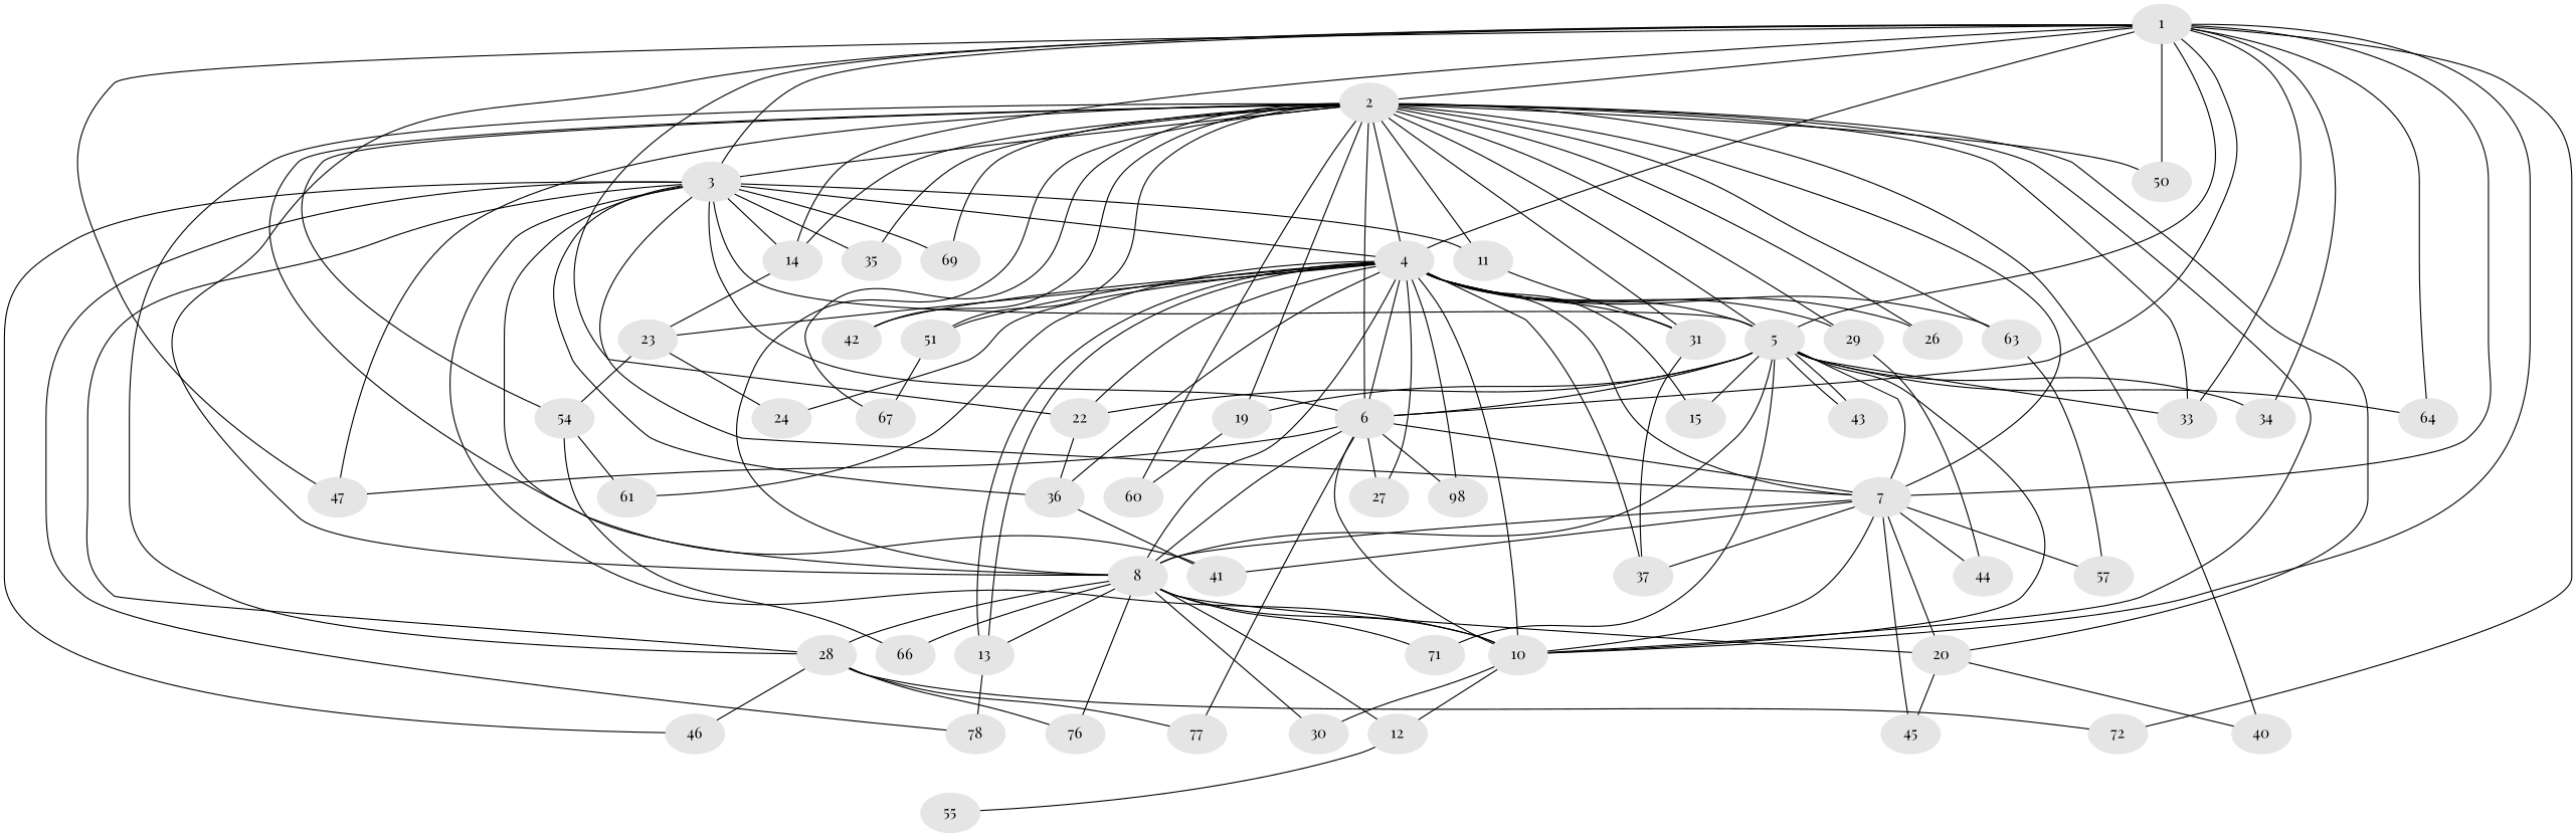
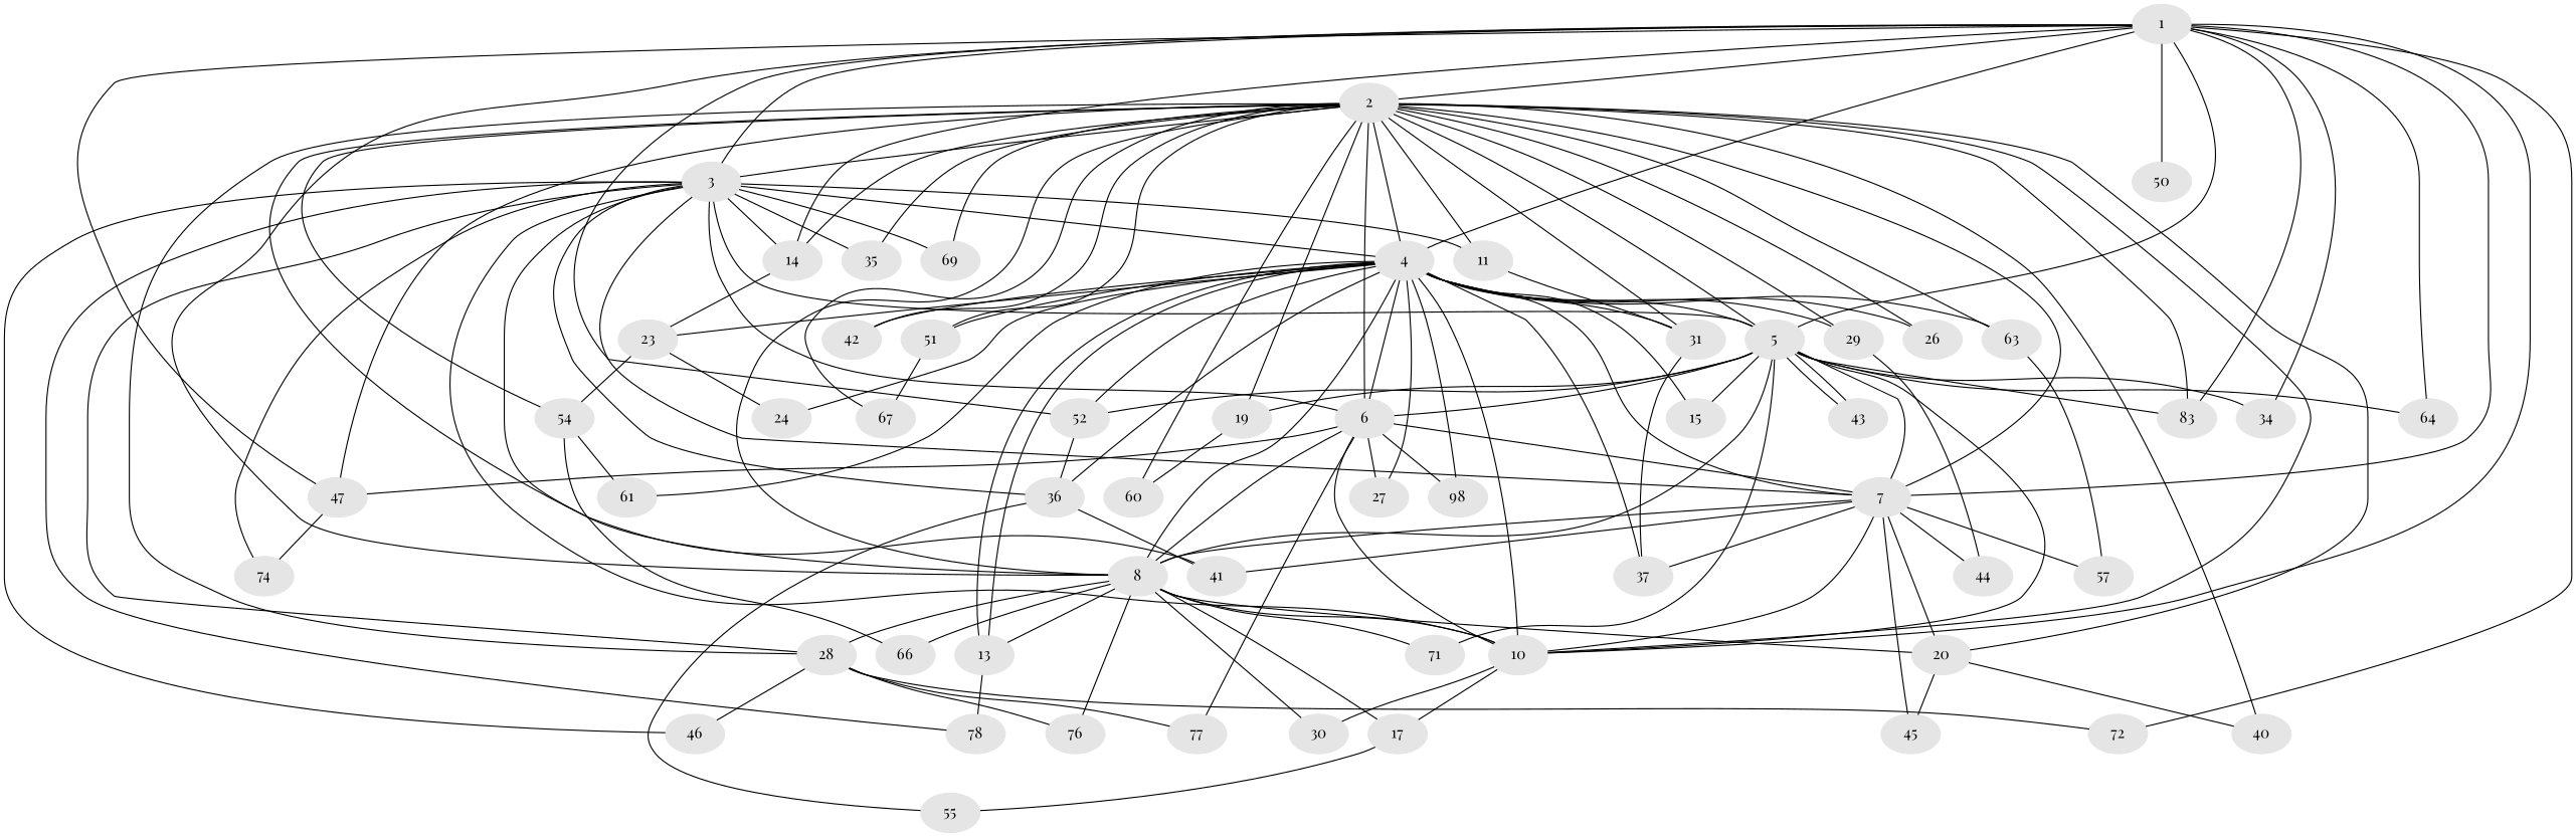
  graph {
    fontname="Playfair Display"
    node [color=gray90 fontname="Playfair Display" style=filled]
    edge [fontname="Playfair Display"]
    1 [super="+18"]
    2 [super="+65"]
    3 [super="+32"]
    4 [super="+9"]
    5 [super="+58"]
    6 [super="+59"]
    7 [super="+16"]
    8 [super="+21"]
    10 [super="+25"]
    14 [super="+52"]
-   22 [super="+56"]
-   33 [super="+39"]
+   22 [super="+56" label=52]
+   33 [super="+39" label=83]
    34
    47 [super="+49"]
    50
    64
    72
    11
    19
    20 [super="+38"]
    26
    28 [super="+68"]
    29
    31 [super="+62"]
    35
    40
    41 [super="+53"]
    42
    51
    54
    60
    63
    67
    69
    36 [super="+70"]
    46
+   74
    n38 [label=78]
    13 [super="+17"]
    15
    23
    24
    27
    37 [super="+73"]
    n45 [label=98]
    61
    43
    71
    77
    57
    44
    45
    66
-   12
+   12 [label=17]
    30
    76
    55
    1 -- 2
    1 -- 3
    1 -- 4 [weight=2]
    1 -- 5
-   1 -- 6
    1 -- 7
    1 -- 8
    1 -- 10
    1 -- 14
    1 -- 22
    1 -- 33
    1 -- 34
    1 -- 47
    1 -- 50
    1 -- 64
    1 -- 72
    2 -- 3
    2 -- 4 [weight=2]
    2 -- 5
    2 -- 6
    2 -- 7 [weight=2]
    2 -- 8 [weight=2]
    2 -- 10
    2 -- 14
    2 -- 33
    2 -- 47
-   2 -- 50
    2 -- 11
    2 -- 19
    2 -- 20
    2 -- 26
    2 -- 28
    2 -- 29
    2 -- 31
    2 -- 35
    2 -- 40
    2 -- 41
    2 -- 42
    2 -- 51
    2 -- 54
    2 -- 60
    2 -- 63
    2 -- 67
    2 -- 69
    3 -- 4 [weight=3]
    3 -- 5
    3 -- 6 [weight=2]
    3 -- 7
    3 -- 8
    3 -- 10
    3 -- 14
    3 -- 11
    3 -- 28
    3 -- 35
    3 -- 69
    3 -- 36
    3 -- 46
+   3 -- 74
    3 -- n38
    4 -- 5 [weight=2]
    4 -- 6 [weight=2]
    4 -- 7 [weight=2]
    4 -- 8 [weight=2]
    4 -- 10 [weight=3]
    4 -- 22
    4 -- 26
    4 -- 29
    4 -- 31
    4 -- 42
    4 -- 51
    4 -- 63
    4 -- 36
    4 -- 13
    4 -- 13
    4 -- 15
    4 -- 23
    4 -- 24
    4 -- 27
    4 -- 37
    4 -- n45
    4 -- 61
    5 -- 6
    5 -- 7 [weight=2]
    5 -- 8
    5 -- 10
    5 -- 22
    5 -- 33
    5 -- 34
    5 -- 64
    5 -- 19
    5 -- 15
    5 -- 43
    5 -- 43
    5 -- 71
    6 -- 7
    6 -- 8
    6 -- 10
    6 -- 47
    6 -- 27
    6 -- n45
    6 -- 77
    7 -- 8
    7 -- 10
    7 -- 20
    7 -- 41
    7 -- 37
    7 -- 57
    7 -- 44
    7 -- 45
    8 -- 10
    8 -- 20
    8 -- 28
    8 -- 13
    8 -- 71
    8 -- 66
    8 -- 12
    8 -- 30
    8 -- 76
    10 -- 12
    10 -- 30
    14 -- 23
    22 -- 36
+   47 -- 74
    11 -- 31
    19 -- 60
    20 -- 40
    20 -- 45
    28 -- 72
    28 -- 46
    28 -- 77
    28 -- 76
    29 -- 44
    31 -- 37
    51 -- 67
    54 -- 61
    54 -- 66
    63 -- 57
    36 -- 41
+   36 -- 55
    13 -- n38
    23 -- 54
    23 -- 24
    12 -- 55
  }
